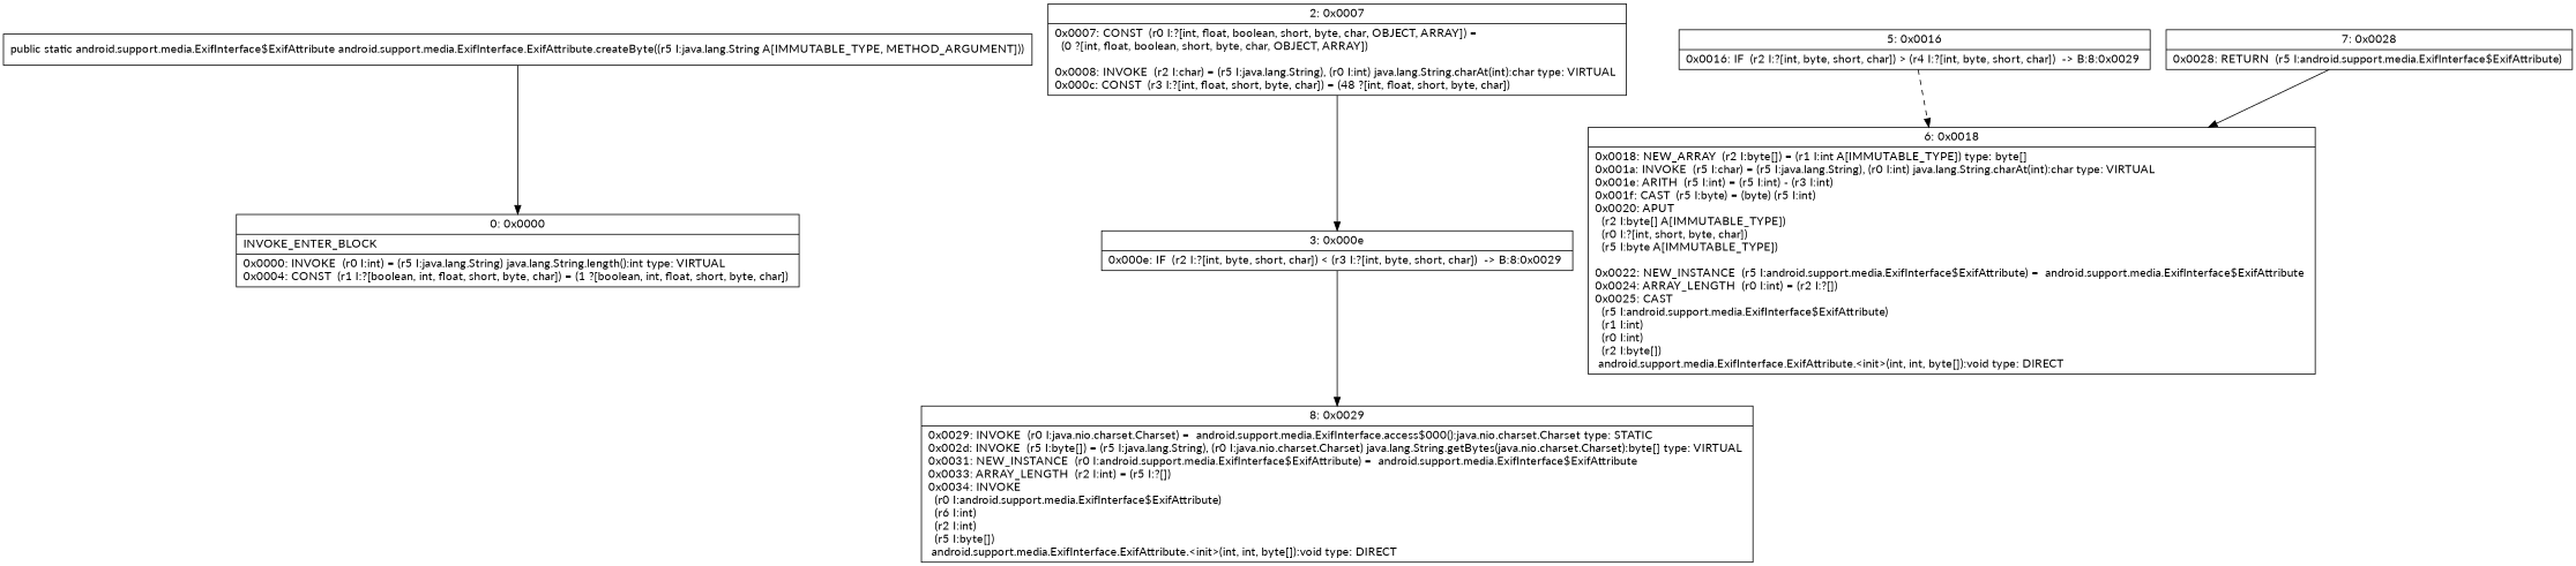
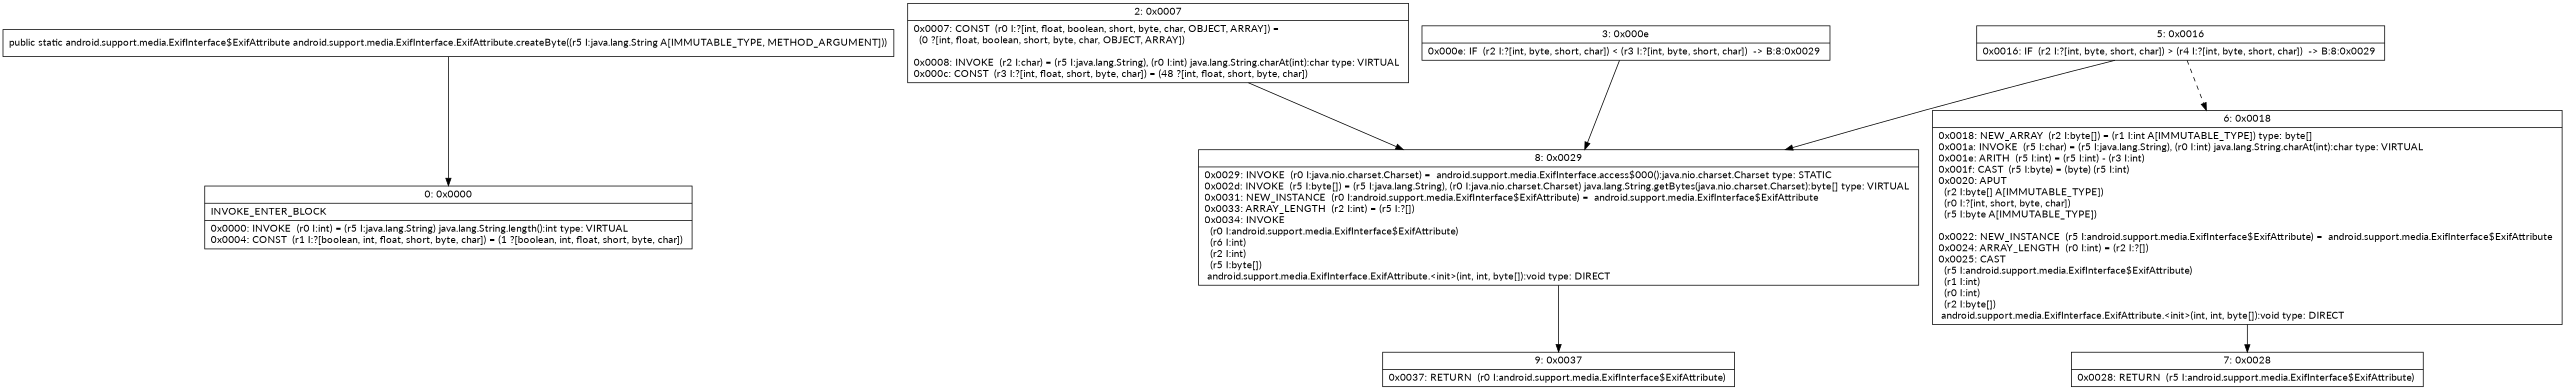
  digraph {
    fontname=Lato
    node [fontname=Lato shape=record]
    edge [fontname=Lato]
    n1 [label="{0\:\ 0x0000|INVOKE_ENTER_BLOCK\l|0x0000: INVOKE  (r0 I:int) = (r5 I:java.lang.String) java.lang.String.length():int type: VIRTUAL \l0x0004: CONST  (r1 I:?[boolean, int, float, short, byte, char]) = (1 ?[boolean, int, float, short, byte, char]) \l}"]
    n2 [label="{2\:\ 0x0007|0x0007: CONST  (r0 I:?[int, float, boolean, short, byte, char, OBJECT, ARRAY]) = \l  (0 ?[int, float, boolean, short, byte, char, OBJECT, ARRAY])\l \l0x0008: INVOKE  (r2 I:char) = (r5 I:java.lang.String), (r0 I:int) java.lang.String.charAt(int):char type: VIRTUAL \l0x000c: CONST  (r3 I:?[int, float, short, byte, char]) = (48 ?[int, float, short, byte, char]) \l}"]
    n3 [label="{3\:\ 0x000e|0x000e: IF  (r2 I:?[int, byte, short, char]) \< (r3 I:?[int, byte, short, char])  \-\> B:8:0x0029 \l}"]
    n4 [label="{8\:\ 0x0029|0x0029: INVOKE  (r0 I:java.nio.charset.Charset) =  android.support.media.ExifInterface.access$000():java.nio.charset.Charset type: STATIC \l0x002d: INVOKE  (r5 I:byte[]) = (r5 I:java.lang.String), (r0 I:java.nio.charset.Charset) java.lang.String.getBytes(java.nio.charset.Charset):byte[] type: VIRTUAL \l0x0031: NEW_INSTANCE  (r0 I:android.support.media.ExifInterface$ExifAttribute) =  android.support.media.ExifInterface$ExifAttribute \l0x0033: ARRAY_LENGTH  (r2 I:int) = (r5 I:?[]) \l0x0034: INVOKE  \l  (r0 I:android.support.media.ExifInterface$ExifAttribute)\l  (r6 I:int)\l  (r2 I:int)\l  (r5 I:byte[])\l android.support.media.ExifInterface.ExifAttribute.\<init\>(int, int, byte[]):void type: DIRECT \l}"]
+   n5 [label="{9\:\ 0x0037|0x0037: RETURN  (r0 I:android.support.media.ExifInterface$ExifAttribute) \l}"]
    n6 [label="{5\:\ 0x0016|0x0016: IF  (r2 I:?[int, byte, short, char]) \> (r4 I:?[int, byte, short, char])  \-\> B:8:0x0029 \l}"]
    n7 [label="{6\:\ 0x0018|0x0018: NEW_ARRAY  (r2 I:byte[]) = (r1 I:int A[IMMUTABLE_TYPE]) type: byte[] \l0x001a: INVOKE  (r5 I:char) = (r5 I:java.lang.String), (r0 I:int) java.lang.String.charAt(int):char type: VIRTUAL \l0x001e: ARITH  (r5 I:int) = (r5 I:int) \- (r3 I:int) \l0x001f: CAST  (r5 I:byte) = (byte) (r5 I:int) \l0x0020: APUT  \l  (r2 I:byte[] A[IMMUTABLE_TYPE])\l  (r0 I:?[int, short, byte, char])\l  (r5 I:byte A[IMMUTABLE_TYPE])\l \l0x0022: NEW_INSTANCE  (r5 I:android.support.media.ExifInterface$ExifAttribute) =  android.support.media.ExifInterface$ExifAttribute \l0x0024: ARRAY_LENGTH  (r0 I:int) = (r2 I:?[]) \l0x0025: CAST  \l  (r5 I:android.support.media.ExifInterface$ExifAttribute)\l  (r1 I:int)\l  (r0 I:int)\l  (r2 I:byte[])\l android.support.media.ExifInterface.ExifAttribute.\<init\>(int, int, byte[]):void type: DIRECT \l}"]
    n8 [label="{7\:\ 0x0028|0x0028: RETURN  (r5 I:android.support.media.ExifInterface$ExifAttribute) \l}"]
    n9 [label="{public static android.support.media.ExifInterface$ExifAttribute android.support.media.ExifInterface.ExifAttribute.createByte((r5 I:java.lang.String A[IMMUTABLE_TYPE, METHOD_ARGUMENT])) }"]
-   n2 -> n3
+   n2 -> n4
    n3 -> n4
+   n4 -> n5
+   n6 -> n4
    n6 -> n7 [style=dashed]
-   n8 -> n7
+   n7 -> n8
    n9 -> n1
  }
